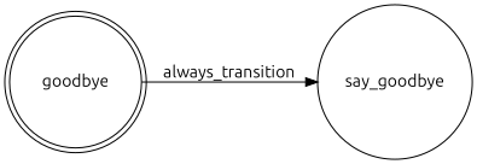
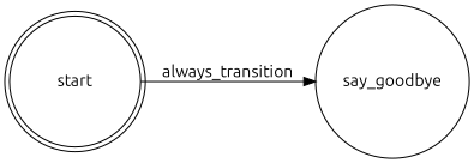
  digraph {
    rankdir=LR
    fontname=Ubuntu
    node [fontname=Ubuntu]
    say_goodbye [shape=circle]
-   start [shape=doublecircle label=goodbye]
+   start [shape=doublecircle]
    start -> say_goodbye [label=always_transition fontname=Ubuntu]
  }
